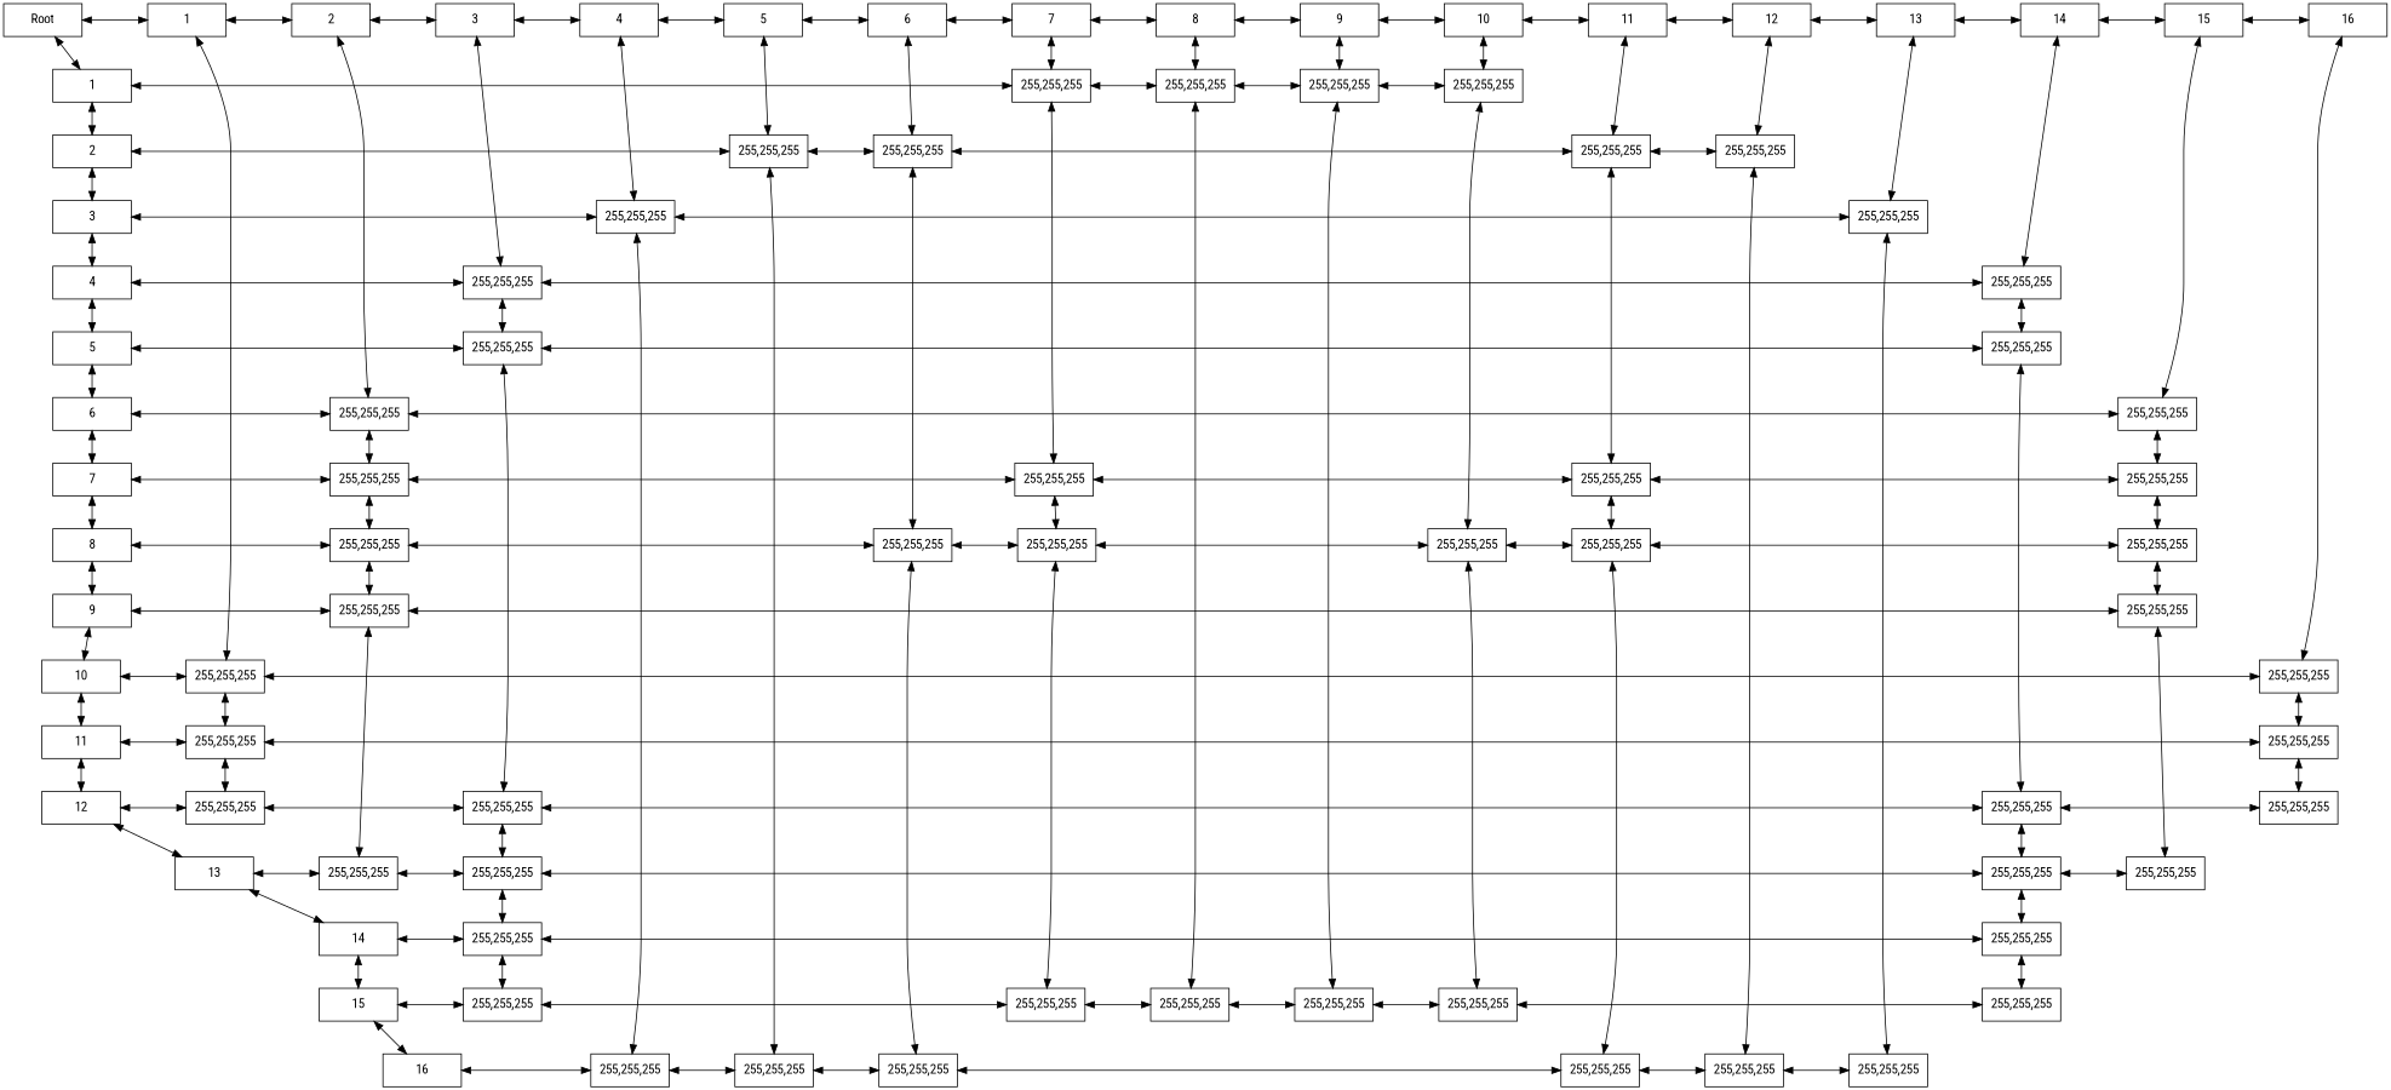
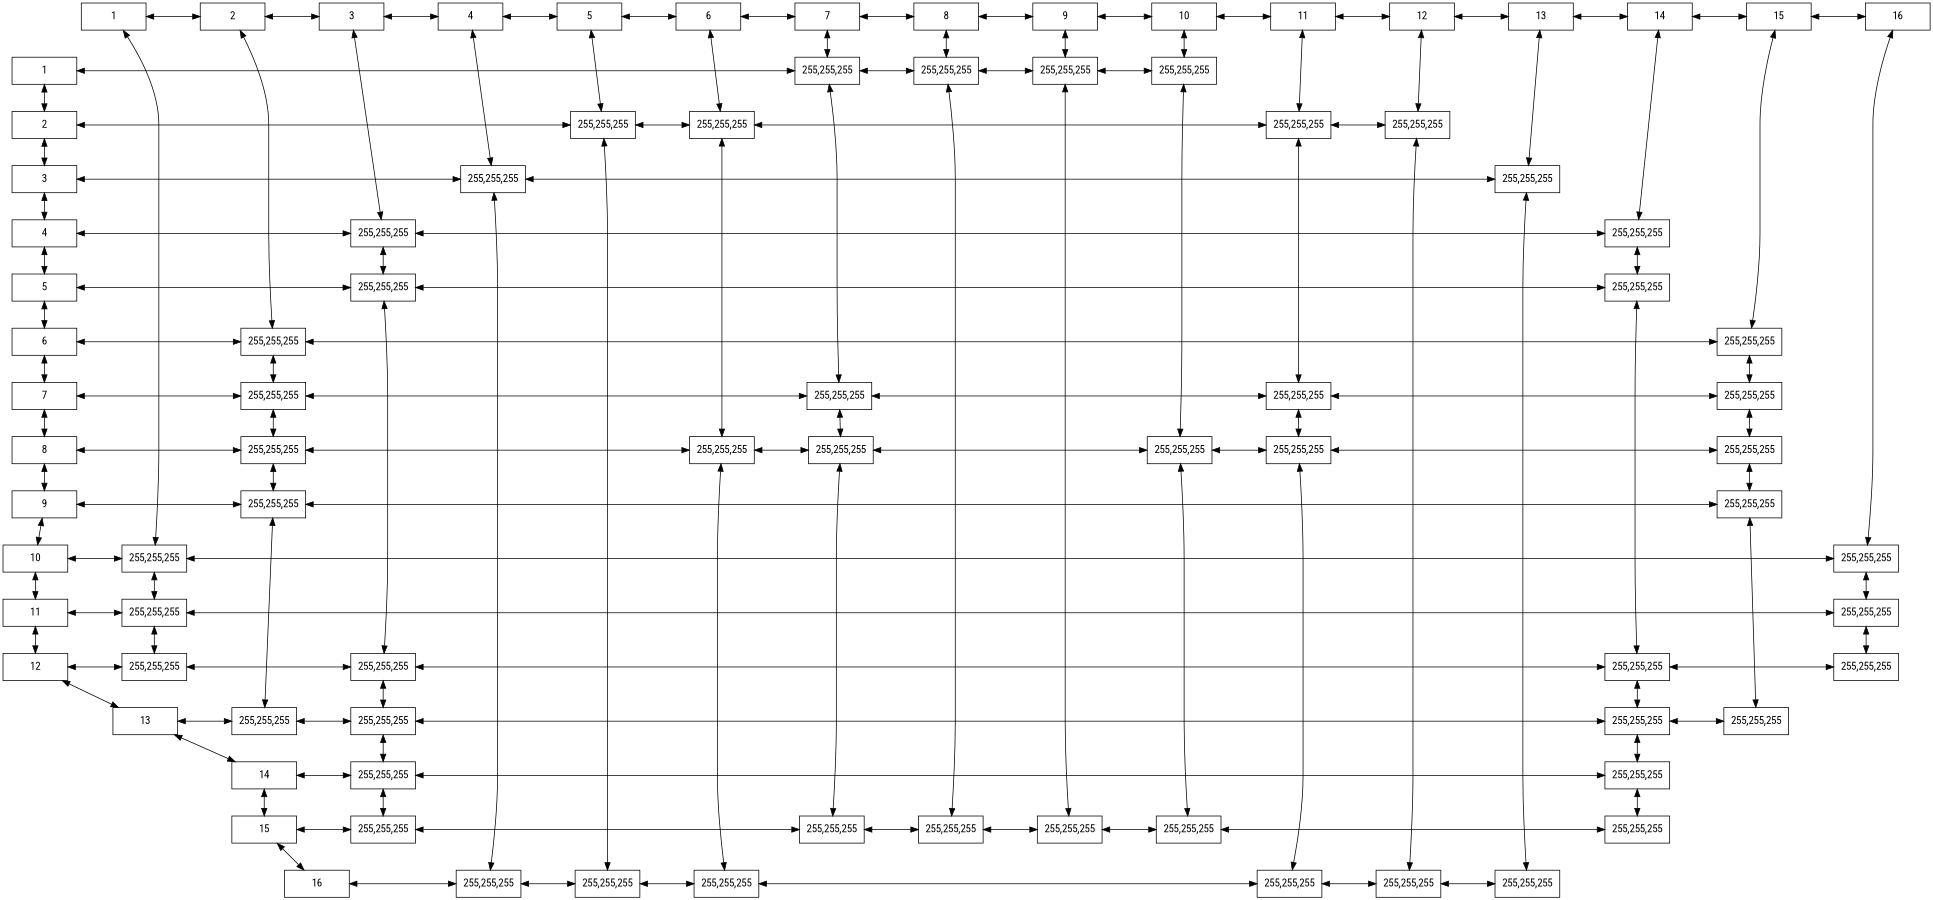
  digraph {
    nodesep=1
    rankdir=TB
    fontname="Roboto Condensed"
    node [shape=rectangle fontname="Roboto Condensed"]
    edge [dir=both fontname="Roboto Condensed"]
-   n1 [height=0.5 label=Root width=1.2]
    n2 [height=0.5 label=1 width=1.2]
    n3 [height=0.5 label=2 width=1.2]
    n4 [height=0.5 label=3 width=1.2]
    n5 [height=0.5 label=4 width=1.2]
    n6 [height=0.5 label=5 width=1.2]
    n7 [height=0.5 label=6 width=1.2]
    n8 [height=0.5 label=7 width=1.2]
    n9 [height=0.5 label=8 width=1.2]
    n10 [height=0.5 label=9 width=1.2]
    n11 [height=0.5 label=10 width=1.2]
    n12 [height=0.5 label=11 width=1.2]
    n13 [height=0.5 label=12 width=1.2]
    n14 [height=0.5 label=13 width=1.2]
    n15 [height=0.5 label=14 width=1.2]
    n16 [height=0.5 label=15 width=1.2]
    n17 [height=0.5 label=16 width=1.2]
    n18 [height=0.5 label=1 width=1.2]
    n19 [height=0.5 label="255,255,255" width=1.2]
    n20 [height=0.5 label="255,255,255" width=1.2]
    n21 [height=0.5 label="255,255,255" width=1.2]
    n22 [height=0.5 label="255,255,255" width=1.2]
    n23 [height=0.5 label=2 width=1.2]
    n24 [height=0.5 label="255,255,255" width=1.2]
    n25 [height=0.5 label="255,255,255" width=1.2]
    n26 [height=0.5 label="255,255,255" width=1.2]
    n27 [height=0.5 label="255,255,255" width=1.2]
    n28 [height=0.5 label=3 width=1.2]
    n29 [height=0.5 label="255,255,255" width=1.2]
    n30 [height=0.5 label="255,255,255" width=1.2]
    n31 [height=0.5 label=4 width=1.2]
    n32 [height=0.5 label="255,255,255" width=1.2]
    n33 [height=0.5 label="255,255,255" width=1.2]
    n34 [height=0.5 label=5 width=1.2]
    n35 [height=0.5 label="255,255,255" width=1.2]
    n36 [height=0.5 label="255,255,255" width=1.2]
    n37 [height=0.5 label=6 width=1.2]
    n38 [height=0.5 label="255,255,255" width=1.2]
    n39 [height=0.5 label="255,255,255" width=1.2]
    n40 [height=0.5 label=7 width=1.2]
    n41 [height=0.5 label="255,255,255" width=1.2]
    n42 [height=0.5 label="255,255,255" width=1.2]
    n43 [height=0.5 label="255,255,255" width=1.2]
    n44 [height=0.5 label="255,255,255" width=1.2]
    n45 [height=0.5 label=8 width=1.2]
    n46 [height=0.5 label="255,255,255" width=1.2]
    n47 [height=0.5 label="255,255,255" width=1.2]
    n48 [height=0.5 label="255,255,255" width=1.2]
    n49 [height=0.5 label="255,255,255" width=1.2]
    n50 [height=0.5 label="255,255,255" width=1.2]
    n51 [height=0.5 label="255,255,255" width=1.2]
    n52 [height=0.5 label=9 width=1.2]
    n53 [height=0.5 label="255,255,255" width=1.2]
    n54 [height=0.5 label="255,255,255" width=1.2]
    n55 [height=0.5 label=10 width=1.2]
    n56 [height=0.5 label="255,255,255" width=1.2]
    n57 [height=0.5 label="255,255,255" width=1.2]
    n58 [height=0.5 label=11 width=1.2]
    n59 [height=0.5 label="255,255,255" width=1.2]
    n60 [height=0.5 label="255,255,255" width=1.2]
    n61 [height=0.5 label=12 width=1.2]
    n62 [height=0.5 label="255,255,255" width=1.2]
    n63 [height=0.5 label="255,255,255" width=1.2]
    n64 [height=0.5 label="255,255,255" width=1.2]
    n65 [height=0.5 label="255,255,255" width=1.2]
    n66 [height=0.5 label=13 width=1.2]
    n67 [height=0.5 label="255,255,255" width=1.2]
    n68 [height=0.5 label="255,255,255" width=1.2]
    n69 [height=0.5 label="255,255,255" width=1.2]
    n70 [height=0.5 label="255,255,255" width=1.2]
    n71 [height=0.5 label=14 width=1.2]
    n72 [height=0.5 label="255,255,255" width=1.2]
    n73 [height=0.5 label="255,255,255" width=1.2]
    n74 [height=0.5 label=15 width=1.2]
    n75 [height=0.5 label="255,255,255" width=1.2]
    n76 [height=0.5 label="255,255,255" width=1.2]
    n77 [height=0.5 label="255,255,255" width=1.2]
    n78 [height=0.5 label="255,255,255" width=1.2]
    n79 [height=0.5 label="255,255,255" width=1.2]
    n80 [height=0.5 label="255,255,255" width=1.2]
    n81 [height=0.5 label=16 width=1.2]
    n82 [height=0.5 label="255,255,255" width=1.2]
    n83 [height=0.5 label="255,255,255" width=1.2]
    n84 [height=0.5 label="255,255,255" width=1.2]
    n85 [height=0.5 label="255,255,255" width=1.2]
    n86 [height=0.5 label="255,255,255" width=1.2]
    n87 [height=0.5 label="255,255,255" width=1.2]
    subgraph sub_1 {
      rank=same
-     n1
      n2
      n3
      n4
      n5
      n6
      n7
      n8
      n9
      n10
      n11
      n12
      n13
      n14
      n15
      n16
      n17
    }
    subgraph sub_2 {
      rank=same
      n18
      n19
      n20
      n21
      n22
    }
    subgraph sub_3 {
      rank=same
      n23
      n24
      n25
      n26
      n27
    }
    subgraph sub_4 {
      rank=same
      n28
      n29
      n30
    }
    subgraph sub_5 {
      rank=same
      n31
      n32
      n33
    }
    subgraph sub_6 {
      rank=same
      n34
      n35
      n36
    }
    subgraph sub_7 {
      rank=same
      n37
      n38
      n39
    }
    subgraph sub_8 {
      rank=same
      n40
      n41
      n42
      n43
      n44
    }
    subgraph sub_9 {
      rank=same
      n45
      n46
      n47
      n48
      n49
      n50
      n51
    }
    subgraph sub_10 {
      rank=same
      n52
      n53
      n54
    }
    subgraph sub_11 {
      rank=same
      n55
      n56
      n57
    }
    subgraph sub_12 {
      rank=same
      n58
      n59
      n60
    }
    subgraph sub_13 {
      rank=same
      n61
      n62
      n63
      n64
      n65
    }
    subgraph sub_14 {
      rank=same
      n66
      n67
      n68
      n69
      n70
    }
    subgraph sub_15 {
      rank=same
      n71
      n72
      n73
    }
    subgraph sub_16 {
      rank=same
      n74
      n75
      n76
      n77
      n78
      n79
      n80
    }
    subgraph sub_17 {
      rank=same
      n81
      n82
      n83
      n84
      n85
      n86
      n87
    }
-   n1 -> n2
-   n1 -> n18
    n2 -> n3
    n2 -> n56
    n3 -> n4
    n3 -> n38
    n4 -> n5
    n4 -> n32
    n5 -> n6
    n5 -> n29
    n6 -> n7
    n6 -> n24
    n7 -> n8
    n7 -> n25
    n8 -> n9
    n8 -> n19
    n9 -> n10
    n9 -> n20
    n10 -> n11
    n10 -> n21
    n11 -> n12
    n11 -> n22
    n12 -> n13
    n12 -> n26
    n13 -> n14
    n13 -> n27
    n14 -> n15
    n14 -> n30
    n15 -> n16
    n15 -> n33
    n16 -> n17
    n16 -> n39
    n17 -> n57
    n18 -> n19
    n18 -> n23
    n19 -> n20
    n19 -> n42
    n20 -> n21
    n20 -> n77
    n21 -> n22
    n21 -> n78
    n22 -> n49
    n23 -> n24
    n23 -> n28
    n24 -> n25
    n24 -> n83
    n25 -> n26
    n25 -> n47
    n26 -> n27
    n26 -> n43
    n27 -> n86
    n28 -> n29
    n28 -> n31
    n29 -> n30
    n29 -> n82
    n30 -> n87
    n31 -> n32
    n31 -> n34
    n32 -> n33
    n32 -> n35
    n33 -> n36
    n34 -> n35
    n34 -> n37
    n35 -> n36
    n35 -> n63
    n36 -> n64
    n37 -> n38
    n37 -> n40
    n38 -> n39
    n38 -> n41
    n39 -> n44
    n40 -> n41
    n40 -> n45
    n41 -> n42
    n41 -> n46
    n42 -> n43
    n42 -> n48
    n43 -> n44
    n43 -> n50
    n44 -> n51
    n45 -> n46
    n45 -> n52
    n46 -> n47
    n46 -> n53
    n47 -> n48
    n47 -> n84
    n48 -> n49
    n48 -> n76
    n49 -> n50
    n49 -> n79
    n50 -> n51
    n50 -> n85
    n51 -> n54
    n52 -> n53
    n52 -> n55
    n53 -> n54
    n53 -> n67
    n54 -> n70
    n55 -> n56
    n55 -> n58
    n56 -> n57
    n56 -> n59
    n57 -> n60
    n58 -> n59
    n58 -> n61
    n59 -> n60
    n59 -> n62
    n60 -> n65
    n61 -> n62
    n61 -> n66
    n62 -> n63
    n63 -> n64
    n63 -> n68
    n64 -> n65
    n64 -> n69
    n66 -> n67
    n66 -> n71
    n67 -> n68
    n68 -> n69
    n68 -> n72
    n69 -> n70
    n69 -> n73
    n71 -> n72
    n71 -> n74
    n72 -> n73
    n72 -> n75
    n73 -> n80
    n74 -> n75
    n74 -> n81
    n75 -> n76
    n76 -> n77
    n77 -> n78
    n78 -> n79
    n79 -> n80
    n81 -> n82
    n82 -> n83
    n83 -> n84
    n84 -> n85
    n85 -> n86
    n86 -> n87
  }
